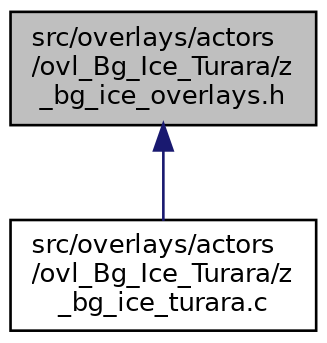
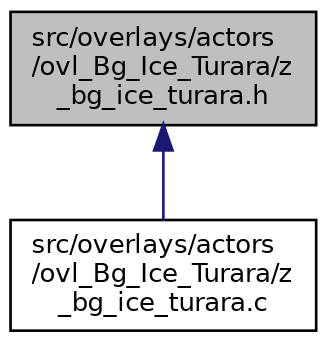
  digraph {
    node [color=black fontname=Helvetica fontsize=10 shape=record style=filled]
-   n1 [fillcolor=grey75 fontcolor=black height=0.2 label="src/overlays/actors\l/ovl_Bg_Ice_Turara/z\l_bg_ice_overlays.h" width=0.4]
+   n1 [fillcolor=grey75 fontcolor=black height=0.2 label="src/overlays/actors\l/ovl_Bg_Ice_Turara/z\l_bg_ice_turara.h" width=0.4]
    n2 [fillcolor=white height=0.2 label="src/overlays/actors\l/ovl_Bg_Ice_Turara/z\l_bg_ice_turara.c" width=0.4]
    n1 -> n2 [color=midnightblue dir=back fontname=Helvetica fontsize=10 labelfontname=Helvetica labelfontsize=10 style=solid]
  }
